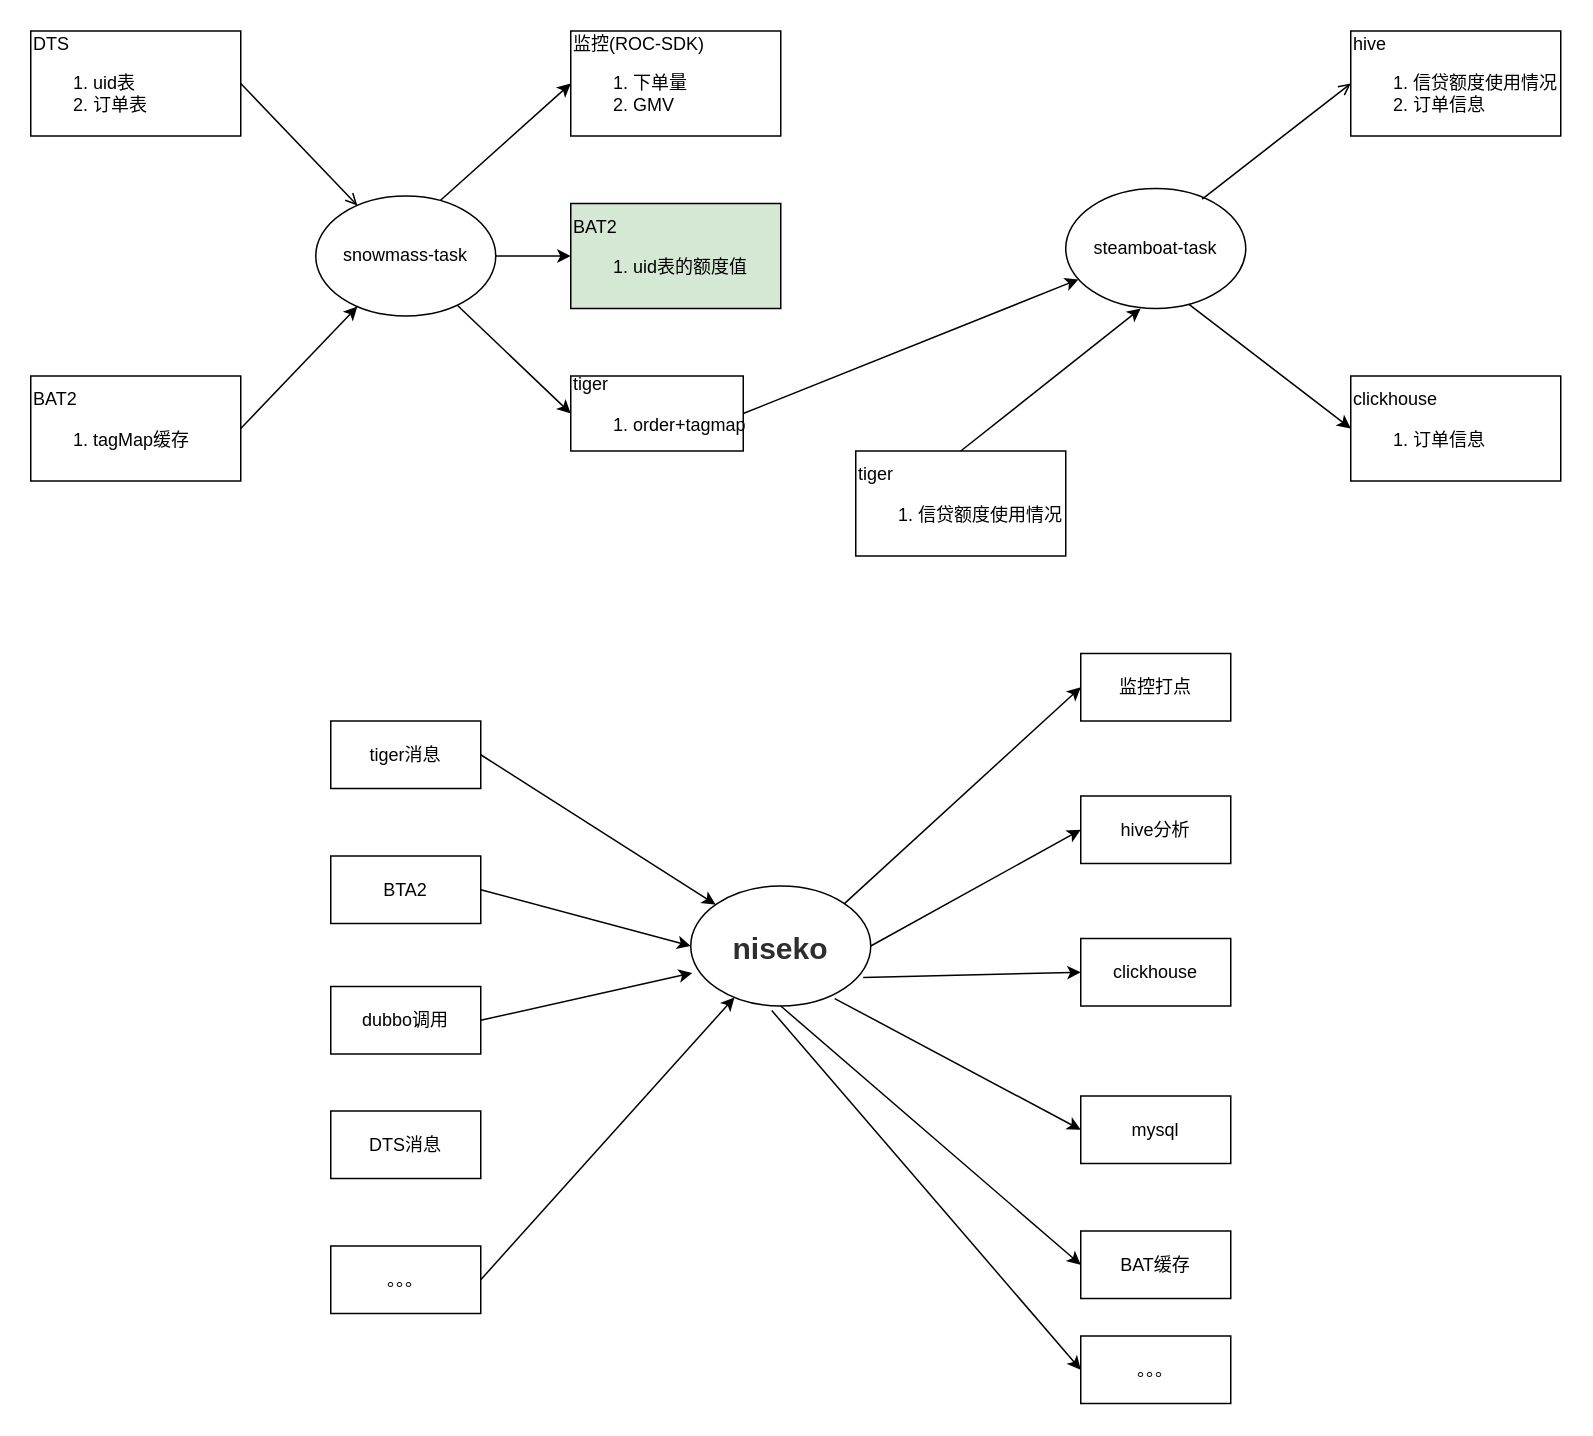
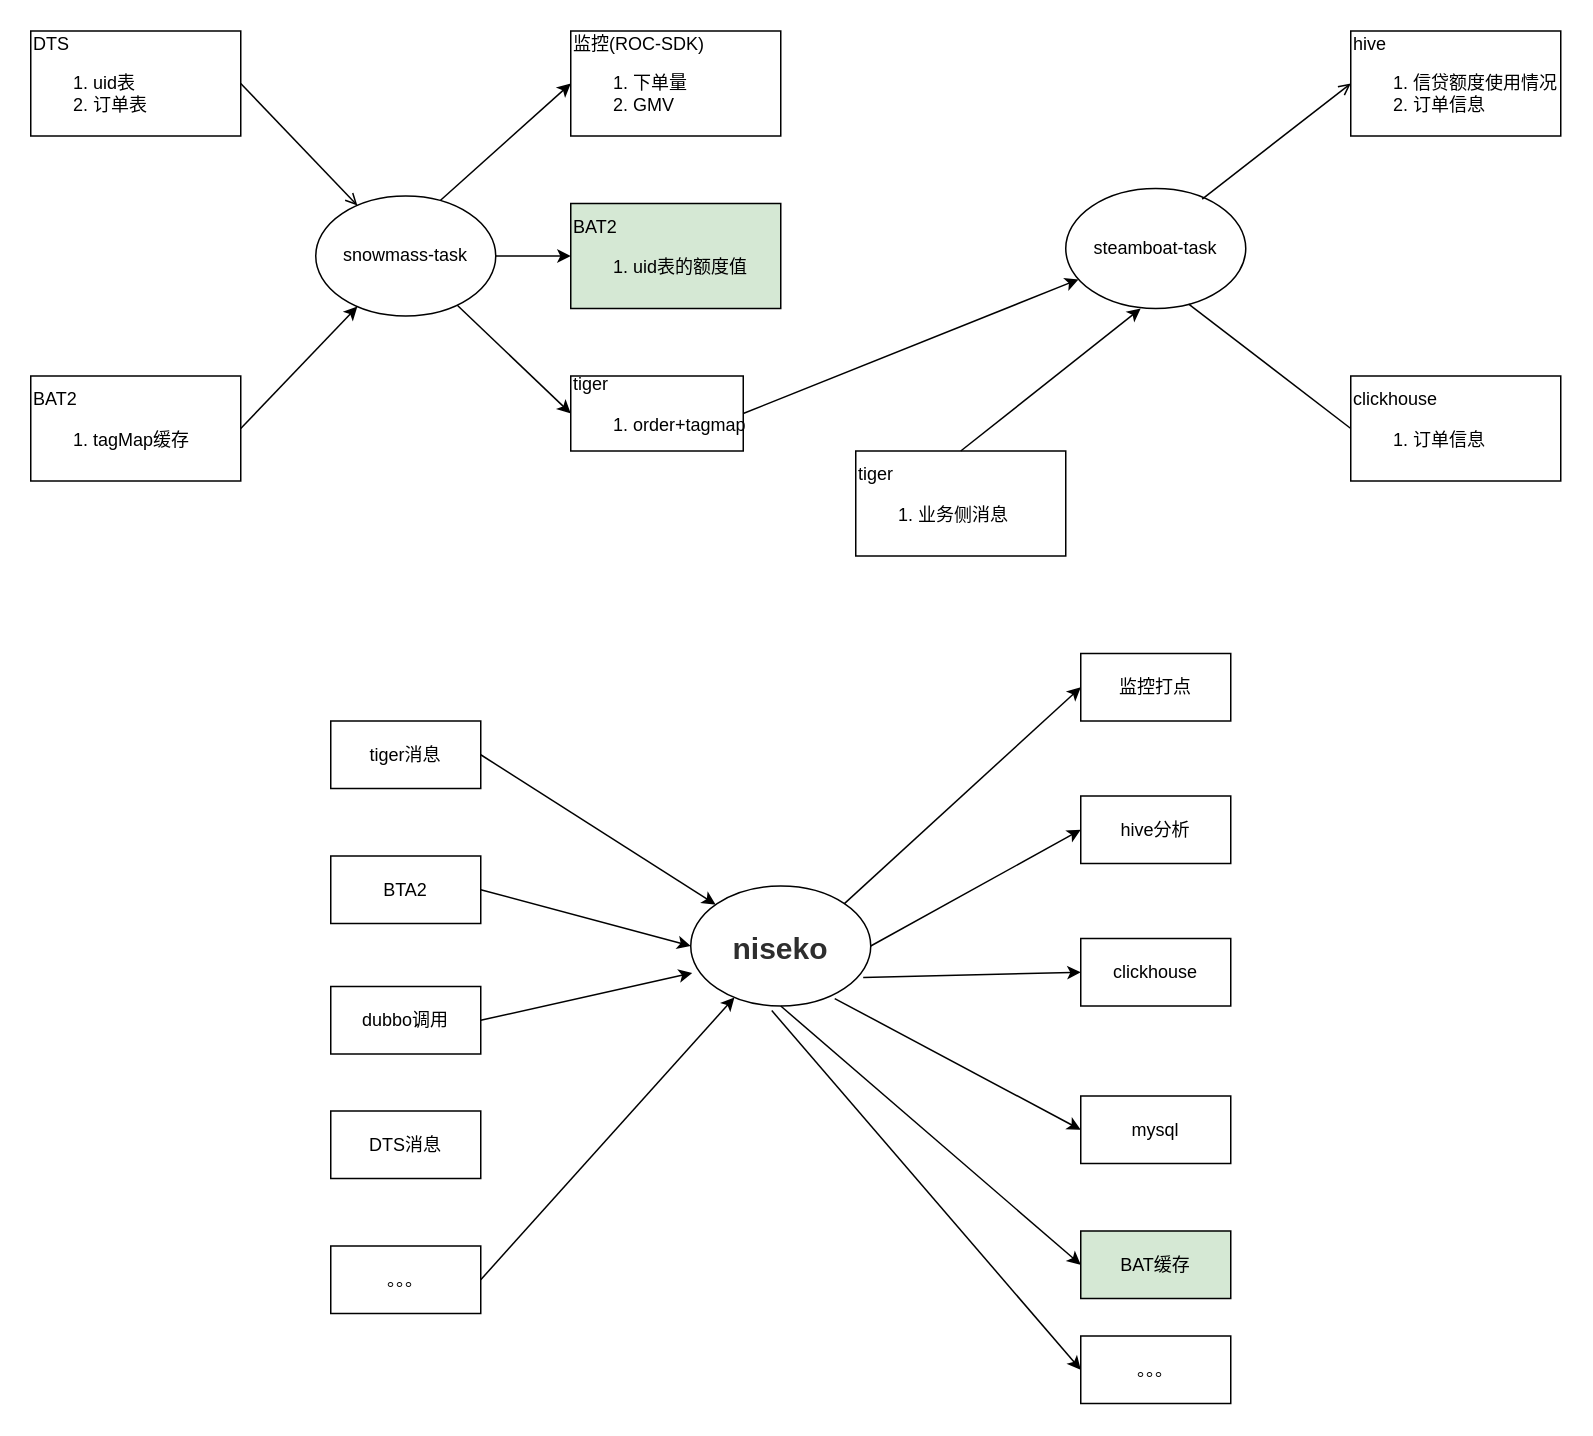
  <mxCell id="0" />
  <mxCell id="1" parent="0" />
  <mxCell id="2" value="DTS&lt;br&gt;&lt;ol&gt;&lt;li&gt;uid表&lt;/li&gt;&lt;li&gt;订单表&lt;/li&gt;&lt;/ol&gt;" style="rounded=0;whiteSpace=wrap;html=1;align=left;" parent="1" vertex="1"><mxGeometry x="20" y="20" width="140" height="70" as="geometry" /></mxCell>
  <mxCell id="3" style="edgeStyle=orthogonalEdgeStyle;rounded=0;orthogonalLoop=1;jettySize=auto;html=1;entryX=0;entryY=0.5;entryDx=0;entryDy=0;" parent="1" source="4" target="9" edge="1"><mxGeometry relative="1" as="geometry" /></mxCell>
  <mxCell id="4" value="snowmass-task" style="ellipse;whiteSpace=wrap;html=1;" parent="1" vertex="1"><mxGeometry x="210" y="130" width="120" height="80" as="geometry" /></mxCell>
  <mxCell id="5" value="BAT2&lt;br&gt;&lt;ol&gt;&lt;li&gt;tagMap缓存&lt;/li&gt;&lt;/ol&gt;" style="rounded=0;whiteSpace=wrap;html=1;align=left;" parent="1" vertex="1"><mxGeometry x="20" y="250" width="140" height="70" as="geometry" /></mxCell>
  <mxCell id="6" value="" style="endArrow=open;html=1;exitX=1;exitY=0.5;exitDx=0;exitDy=0;" parent="1" source="2" target="4" edge="1"><mxGeometry width="50" height="50" relative="1" as="geometry"><mxPoint x="200" y="110" as="sourcePoint" /><mxPoint x="250" y="60" as="targetPoint" /></mxGeometry></mxCell>
  <mxCell id="7" value="" style="endArrow=classic;html=1;exitX=1;exitY=0.5;exitDx=0;exitDy=0;" parent="1" source="5" target="4" edge="1"><mxGeometry width="50" height="50" relative="1" as="geometry"><mxPoint x="180" y="310" as="sourcePoint" /><mxPoint x="230" y="260" as="targetPoint" /></mxGeometry></mxCell>
  <mxCell id="8" value="监控(ROC-SDK)&lt;br&gt;&lt;ol&gt;&lt;li&gt;下单量&lt;/li&gt;&lt;li&gt;GMV&lt;/li&gt;&lt;/ol&gt;" style="rounded=0;whiteSpace=wrap;html=1;align=left;" parent="1" vertex="1"><mxGeometry x="380" y="20" width="140" height="70" as="geometry" /></mxCell>
  <mxCell id="9" value="BAT2&lt;br&gt;&lt;ol&gt;&lt;li&gt;uid表的额度值&lt;/li&gt;&lt;/ol&gt;" style="rounded=0;whiteSpace=wrap;html=1;align=left;fillColor=#d5e8d4;" parent="1" vertex="1"><mxGeometry x="380" y="135" width="140" height="70" as="geometry" /></mxCell>
  <mxCell id="10" value="tiger&lt;br&gt;&lt;ol&gt;&lt;li&gt;order+tagmap&lt;/li&gt;&lt;/ol&gt;" style="rounded=0;whiteSpace=wrap;html=1;align=left;" parent="1" vertex="1"><mxGeometry x="380" y="250" width="115" height="50" as="geometry" /></mxCell>
  <mxCell id="11" value="" style="endArrow=classic;html=1;entryX=0;entryY=0.5;entryDx=0;entryDy=0;exitX=0.692;exitY=0.038;exitDx=0;exitDy=0;exitPerimeter=0;" parent="1" source="4" target="8" edge="1"><mxGeometry width="50" height="50" relative="1" as="geometry"><mxPoint x="300" y="130" as="sourcePoint" /><mxPoint x="350" y="80" as="targetPoint" /></mxGeometry></mxCell>
  <mxCell id="12" value="" style="endArrow=classic;html=1;entryX=0;entryY=0.5;entryDx=0;entryDy=0;" parent="1" source="4" target="10" edge="1"><mxGeometry width="50" height="50" relative="1" as="geometry"><mxPoint x="280" y="320" as="sourcePoint" /><mxPoint x="330" y="270" as="targetPoint" /></mxGeometry></mxCell>
  <mxCell id="13" value="steamboat-task" style="ellipse;whiteSpace=wrap;html=1;" parent="1" vertex="1"><mxGeometry x="710" y="125" width="120" height="80" as="geometry" /></mxCell>
  <mxCell id="14" value="" style="endArrow=classic;html=1;exitX=1;exitY=0.5;exitDx=0;exitDy=0;" parent="1" source="10" target="13" edge="1"><mxGeometry width="50" height="50" relative="1" as="geometry"><mxPoint x="600" y="330" as="sourcePoint" /><mxPoint x="650" y="280" as="targetPoint" /></mxGeometry></mxCell>
- <mxCell id="15" value="tiger&lt;br&gt;&lt;ol&gt;&lt;li&gt;信贷额度使用情况&lt;/li&gt;&lt;/ol&gt;" style="rounded=0;whiteSpace=wrap;html=1;align=left;" parent="1" vertex="1"><mxGeometry x="570" y="300" width="140" height="70" as="geometry" /></mxCell>
+ <mxCell id="15" value="tiger&lt;br&gt;&lt;ol&gt;&lt;li&gt;业务侧消息&lt;/li&gt;&lt;/ol&gt;" style="rounded=0;whiteSpace=wrap;html=1;align=left;" parent="1" vertex="1"><mxGeometry x="570" y="300" width="140" height="70" as="geometry" /></mxCell>
  <mxCell id="16" value="" style="endArrow=classic;html=1;exitX=0.5;exitY=0;exitDx=0;exitDy=0;" parent="1" source="15" edge="1"><mxGeometry width="50" height="50" relative="1" as="geometry"><mxPoint x="710" y="255" as="sourcePoint" /><mxPoint x="760" y="205" as="targetPoint" /></mxGeometry></mxCell>
  <mxCell id="17" value="hive&lt;br&gt;&lt;ol&gt;&lt;li&gt;信贷额度使用情况&lt;/li&gt;&lt;li&gt;订单信息&lt;/li&gt;&lt;/ol&gt;" style="rounded=0;whiteSpace=wrap;html=1;align=left;" parent="1" vertex="1"><mxGeometry x="900" y="20" width="140" height="70" as="geometry" /></mxCell>
  <mxCell id="18" value="clickhouse&lt;br&gt;&lt;ol&gt;&lt;li&gt;订单信息&lt;/li&gt;&lt;/ol&gt;" style="rounded=0;whiteSpace=wrap;html=1;align=left;" parent="1" vertex="1"><mxGeometry x="900" y="250" width="140" height="70" as="geometry" /></mxCell>
  <mxCell id="19" value="" style="endArrow=open;html=1;entryX=0;entryY=0.5;entryDx=0;entryDy=0;exitX=0.758;exitY=0.088;exitDx=0;exitDy=0;exitPerimeter=0;" parent="1" source="13" target="17" edge="1"><mxGeometry width="50" height="50" relative="1" as="geometry"><mxPoint x="810" y="110" as="sourcePoint" /><mxPoint x="860" y="60" as="targetPoint" /></mxGeometry></mxCell>
- <mxCell id="20" value="" style="endArrow=classic;html=1;entryX=0;entryY=0.5;entryDx=0;entryDy=0;exitX=0.683;exitY=0.963;exitDx=0;exitDy=0;exitPerimeter=0;" parent="1" source="13" target="18" edge="1"><mxGeometry width="50" height="50" relative="1" as="geometry"><mxPoint x="800" y="400" as="sourcePoint" /><mxPoint x="850" y="350" as="targetPoint" /></mxGeometry></mxCell>
+ <mxCell id="20" value="" style="endArrow=none;html=1;entryX=0;entryY=0.5;entryDx=0;entryDy=0;exitX=0.683;exitY=0.963;exitDx=0;exitDy=0;exitPerimeter=0;" parent="1" source="13" target="18" edge="1"><mxGeometry width="50" height="50" relative="1" as="geometry"><mxPoint x="800" y="400" as="sourcePoint" /><mxPoint x="850" y="350" as="targetPoint" /></mxGeometry></mxCell>
  <mxCell id="21" value="&lt;h1 class=&quot;home-panel-title prepend-top-8 append-bottom-5&quot; style=&quot;box-sizing: border-box ; margin-top: 0.5rem ; margin-bottom: 5px ; line-height: 1.5rem ; color: rgb(46 , 46 , 46) ; font-size: 20px ; font-family: , , &amp;#34;segoe ui&amp;#34; , &amp;#34;roboto&amp;#34; , &amp;#34;noto sans&amp;#34; , &amp;#34;ubuntu&amp;#34; , &amp;#34;cantarell&amp;#34; , &amp;#34;helvetica neue&amp;#34; , sans-serif , &amp;#34;apple color emoji&amp;#34; , &amp;#34;segoe ui emoji&amp;#34; , &amp;#34;segoe ui symbol&amp;#34; , &amp;#34;noto color emoji&amp;#34; ; text-align: left ; background-color: rgb(255 , 255 , 255)&quot;&gt;niseko&lt;/h1&gt;" style="ellipse;whiteSpace=wrap;html=1;" parent="1" vertex="1"><mxGeometry x="460" y="590" width="120" height="80" as="geometry" /></mxCell>
  <mxCell id="22" value="tiger消息" style="rounded=0;whiteSpace=wrap;html=1;align=center;" parent="1" vertex="1"><mxGeometry x="220" y="480" width="100" height="45" as="geometry" /></mxCell>
  <mxCell id="23" value="DTS消息" style="rounded=0;whiteSpace=wrap;html=1;align=center;" parent="1" vertex="1"><mxGeometry x="220" y="740" width="100" height="45" as="geometry" /></mxCell>
  <mxCell id="24" value="BTA2" style="rounded=0;whiteSpace=wrap;html=1;align=center;" parent="1" vertex="1"><mxGeometry x="220" y="570" width="100" height="45" as="geometry" /></mxCell>
  <mxCell id="25" value="dubbo调用" style="rounded=0;whiteSpace=wrap;html=1;align=center;" parent="1" vertex="1"><mxGeometry x="220" y="657" width="100" height="45" as="geometry" /></mxCell>
  <mxCell id="26" value="监控打点" style="rounded=0;whiteSpace=wrap;html=1;align=center;" parent="1" vertex="1"><mxGeometry x="720" y="435" width="100" height="45" as="geometry" /></mxCell>
  <mxCell id="27" value="mysql" style="rounded=0;whiteSpace=wrap;html=1;align=center;" parent="1" vertex="1"><mxGeometry x="720" y="730" width="100" height="45" as="geometry" /></mxCell>
  <mxCell id="28" value="hive分析" style="rounded=0;whiteSpace=wrap;html=1;align=center;" parent="1" vertex="1"><mxGeometry x="720" y="530" width="100" height="45" as="geometry" /></mxCell>
  <mxCell id="29" value="clickhouse" style="rounded=0;whiteSpace=wrap;html=1;align=center;" parent="1" vertex="1"><mxGeometry x="720" y="625" width="100" height="45" as="geometry" /></mxCell>
  <mxCell id="30" value="" style="endArrow=classic;html=1;exitX=1;exitY=0.5;exitDx=0;exitDy=0;" parent="1" source="22" target="21" edge="1"><mxGeometry width="50" height="50" relative="1" as="geometry"><mxPoint x="370" y="540" as="sourcePoint" /><mxPoint x="420" y="490" as="targetPoint" /></mxGeometry></mxCell>
  <mxCell id="31" value="" style="endArrow=classic;html=1;exitX=1;exitY=0.5;exitDx=0;exitDy=0;entryX=0;entryY=0.5;entryDx=0;entryDy=0;" parent="1" source="24" target="21" edge="1"><mxGeometry width="50" height="50" relative="1" as="geometry"><mxPoint x="360" y="660" as="sourcePoint" /><mxPoint x="410" y="610" as="targetPoint" /></mxGeometry></mxCell>
  <mxCell id="32" value="" style="endArrow=classic;html=1;entryX=0.008;entryY=0.725;entryDx=0;entryDy=0;entryPerimeter=0;exitX=1;exitY=0.5;exitDx=0;exitDy=0;" parent="1" source="25" target="21" edge="1"><mxGeometry width="50" height="50" relative="1" as="geometry"><mxPoint x="380" y="720" as="sourcePoint" /><mxPoint x="430" y="670" as="targetPoint" /></mxGeometry></mxCell>
  <mxCell id="33" value="" style="endArrow=classic;html=1;entryX=0;entryY=0.5;entryDx=0;entryDy=0;exitX=1;exitY=0;exitDx=0;exitDy=0;" parent="1" source="21" target="26" edge="1"><mxGeometry width="50" height="50" relative="1" as="geometry"><mxPoint x="580" y="590" as="sourcePoint" /><mxPoint x="630" y="540" as="targetPoint" /></mxGeometry></mxCell>
  <mxCell id="34" value="" style="endArrow=classic;html=1;entryX=0;entryY=0.5;entryDx=0;entryDy=0;exitX=1;exitY=0.5;exitDx=0;exitDy=0;" parent="1" source="21" target="28" edge="1"><mxGeometry width="50" height="50" relative="1" as="geometry"><mxPoint x="620" y="650" as="sourcePoint" /><mxPoint x="670" y="600" as="targetPoint" /></mxGeometry></mxCell>
  <mxCell id="35" value="" style="endArrow=classic;html=1;entryX=0;entryY=0.5;entryDx=0;entryDy=0;exitX=0.958;exitY=0.763;exitDx=0;exitDy=0;exitPerimeter=0;" parent="1" source="21" target="29" edge="1"><mxGeometry width="50" height="50" relative="1" as="geometry"><mxPoint x="590" y="730" as="sourcePoint" /><mxPoint x="640" y="680" as="targetPoint" /></mxGeometry></mxCell>
  <mxCell id="36" value="" style="endArrow=classic;html=1;entryX=0;entryY=0.5;entryDx=0;entryDy=0;exitX=0.8;exitY=0.938;exitDx=0;exitDy=0;exitPerimeter=0;" parent="1" source="21" target="27" edge="1"><mxGeometry width="50" height="50" relative="1" as="geometry"><mxPoint x="600" y="790" as="sourcePoint" /><mxPoint x="650" y="740" as="targetPoint" /></mxGeometry></mxCell>
- <mxCell id="37" value="BAT缓存" style="rounded=0;whiteSpace=wrap;html=1;align=center;" parent="1" vertex="1"><mxGeometry x="720" y="820" width="100" height="45" as="geometry" /></mxCell>
+ <mxCell id="37" value="BAT缓存" style="rounded=0;whiteSpace=wrap;html=1;align=center;fillColor=#d5e8d4;" parent="1" vertex="1"><mxGeometry x="720" y="820" width="100" height="45" as="geometry" /></mxCell>
  <mxCell id="38" value="" style="endArrow=classic;html=1;entryX=0;entryY=0.5;entryDx=0;entryDy=0;exitX=0.5;exitY=1;exitDx=0;exitDy=0;" parent="1" source="21" target="37" edge="1"><mxGeometry width="50" height="50" relative="1" as="geometry"><mxPoint x="540" y="840" as="sourcePoint" /><mxPoint x="590" y="790" as="targetPoint" /></mxGeometry></mxCell>
  <mxCell id="39" value="。。。" style="rounded=0;whiteSpace=wrap;html=1;align=center;" parent="1" vertex="1"><mxGeometry x="720" y="890" width="100" height="45" as="geometry" /></mxCell>
  <mxCell id="40" value="" style="endArrow=classic;html=1;entryX=0;entryY=0.5;entryDx=0;entryDy=0;exitX=0.45;exitY=1.038;exitDx=0;exitDy=0;exitPerimeter=0;" parent="1" source="21" target="39" edge="1"><mxGeometry width="50" height="50" relative="1" as="geometry"><mxPoint x="560" y="910" as="sourcePoint" /><mxPoint x="610" y="860" as="targetPoint" /></mxGeometry></mxCell>
  <mxCell id="41" value="。。。" style="rounded=0;whiteSpace=wrap;html=1;align=center;" parent="1" vertex="1"><mxGeometry x="220" y="830" width="100" height="45" as="geometry" /></mxCell>
  <mxCell id="42" value="" style="endArrow=classic;html=1;exitX=1;exitY=0.5;exitDx=0;exitDy=0;" parent="1" source="41" target="21" edge="1"><mxGeometry width="50" height="50" relative="1" as="geometry"><mxPoint x="410" y="760" as="sourcePoint" /><mxPoint x="460" y="710" as="targetPoint" /></mxGeometry></mxCell>
